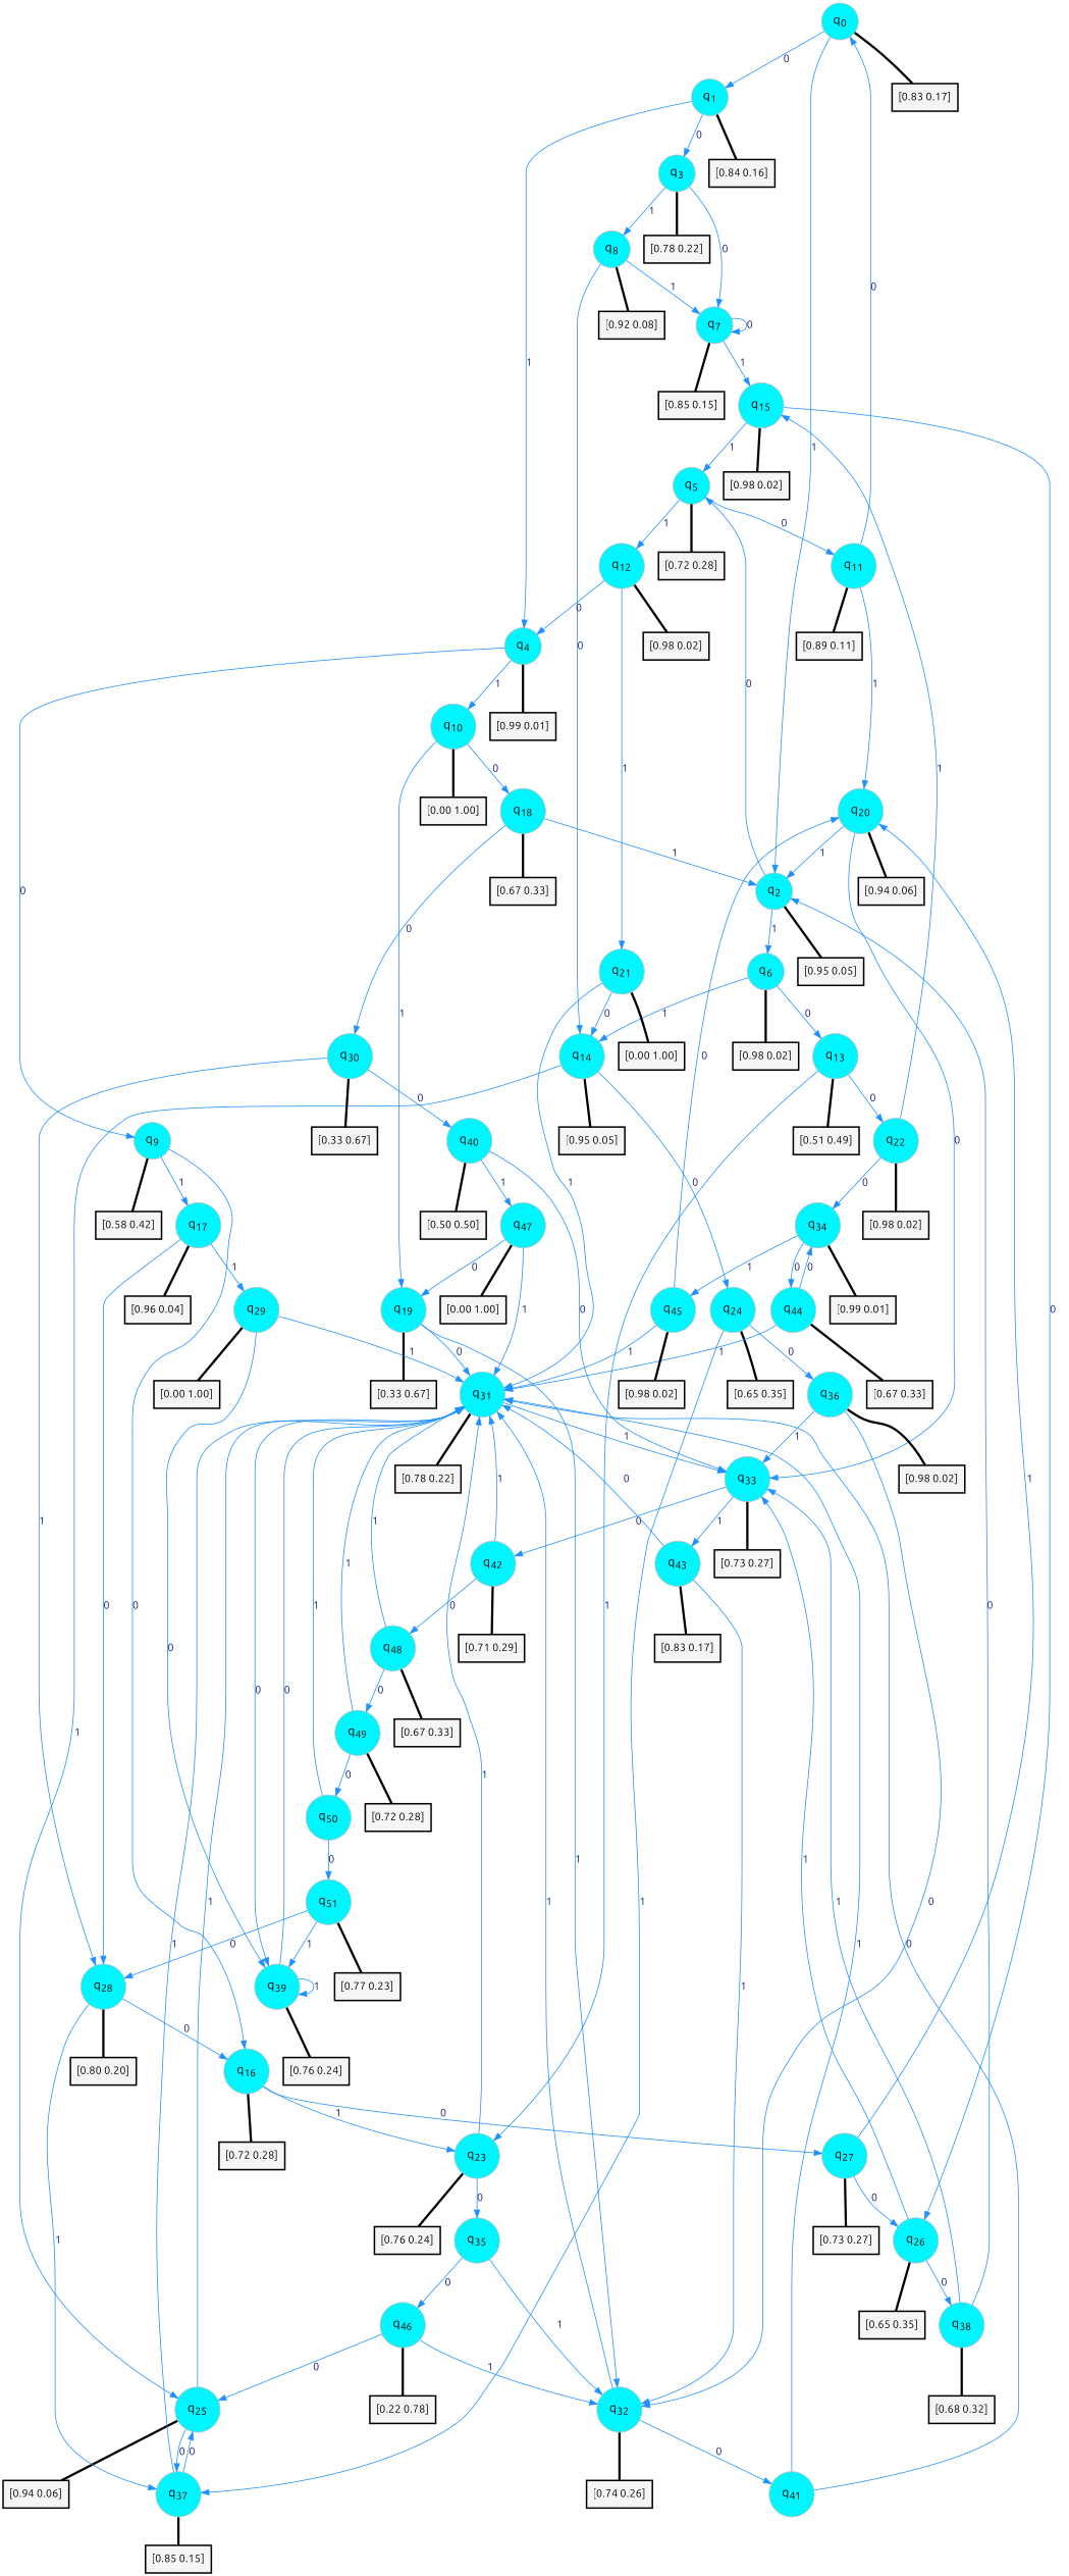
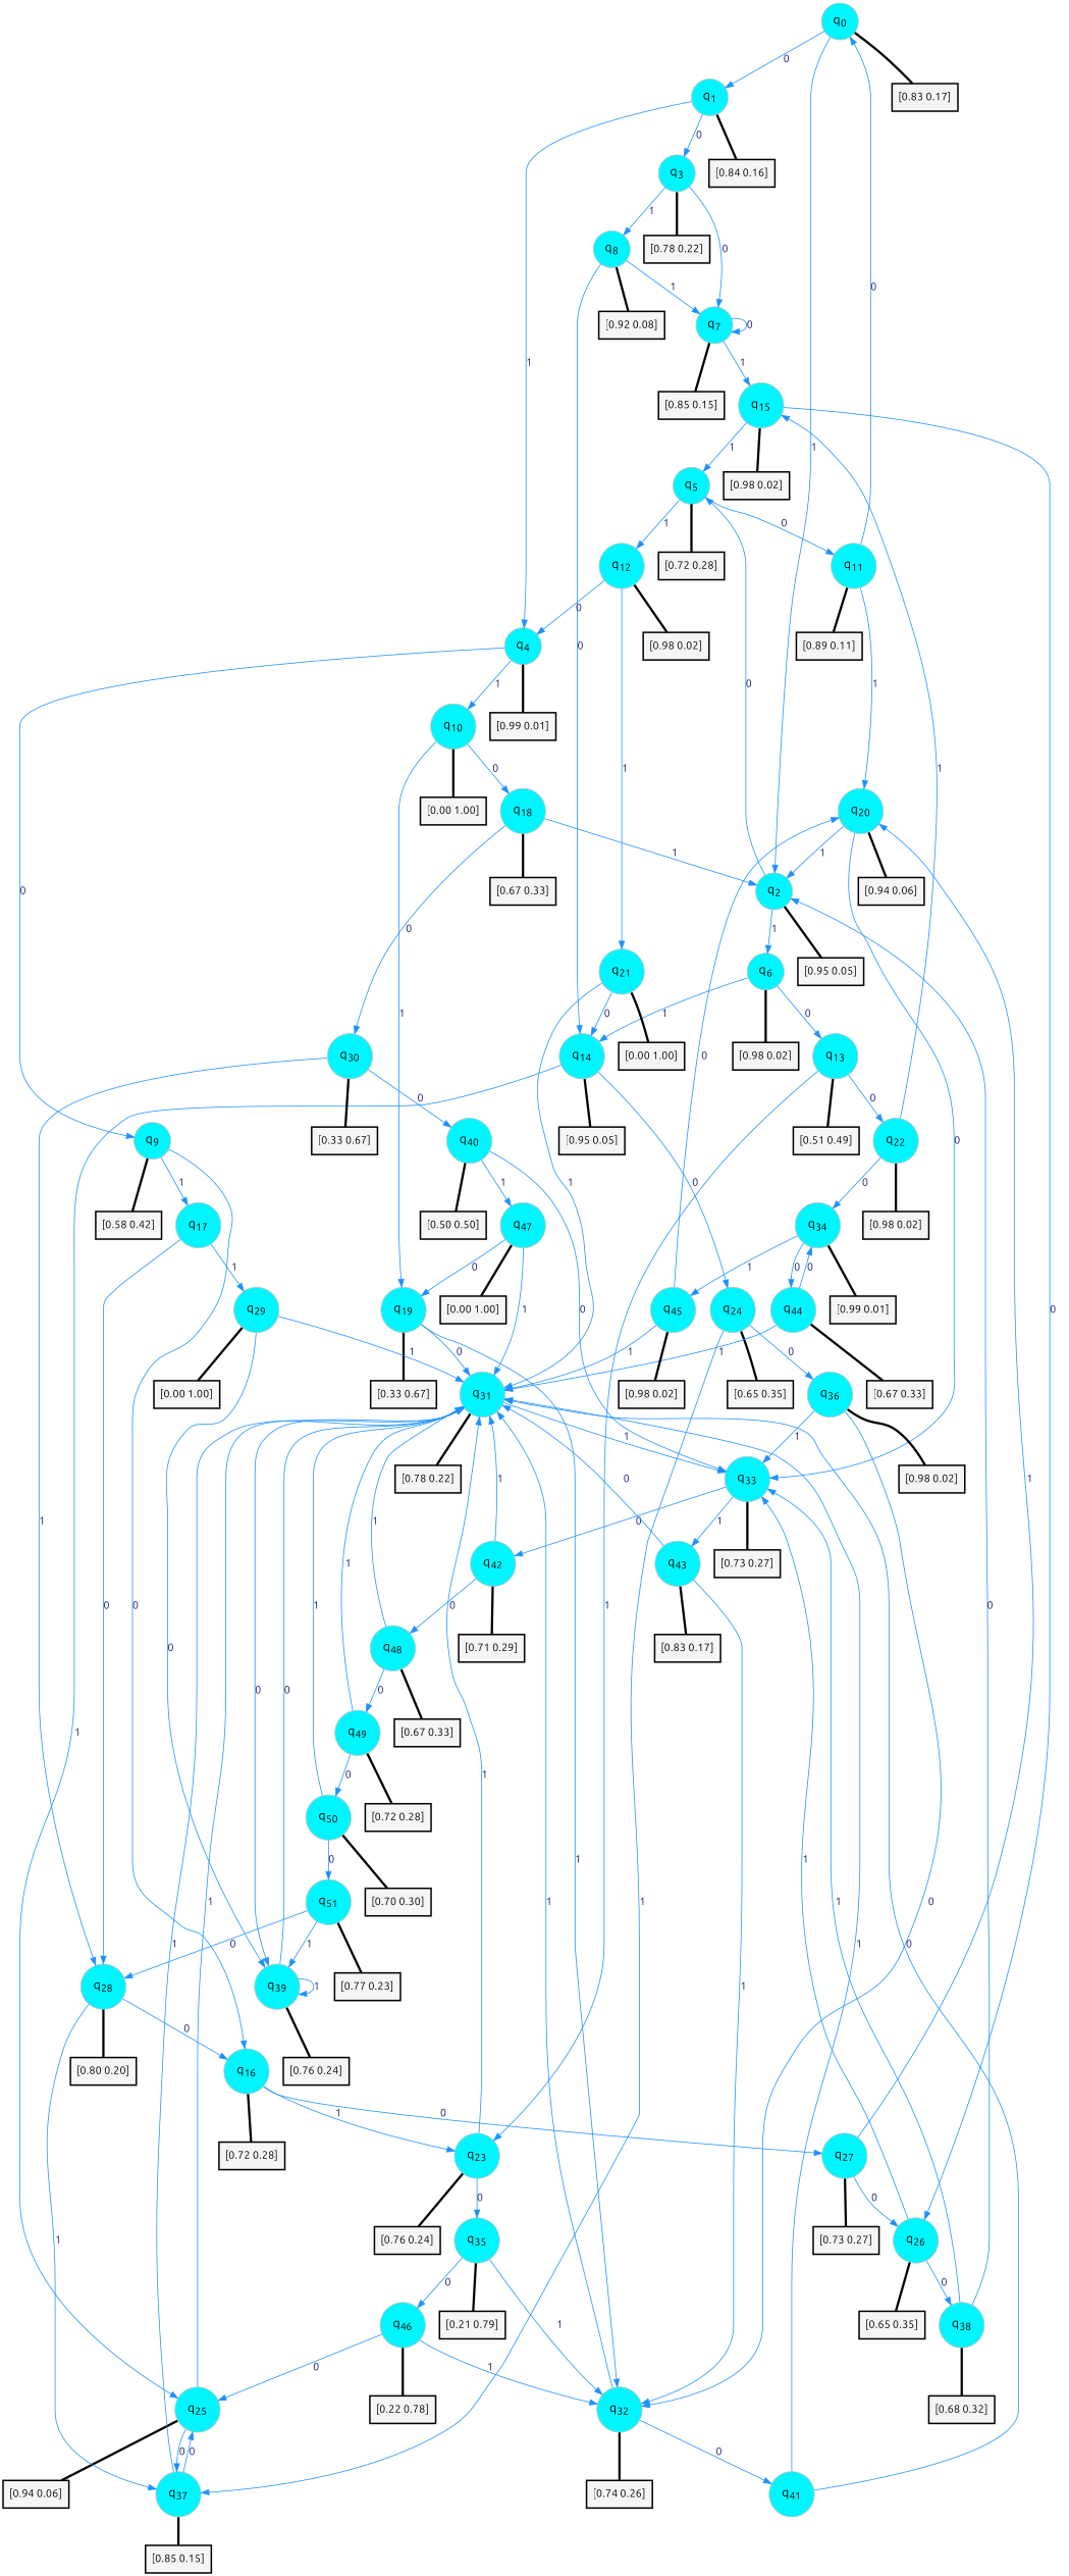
  digraph {
    fontname=Ubuntu
    rankdir=TD
    node [color=gray fillcolor=turquoise1 fontcolor=black fontname=Ubuntu fontsize=16 fontweight=bold shape=circle style=filled]
    edge [arrowsize=1 color=dodgerblue1 fontcolor=midnightblue fontname=Ubuntu fontweight=bold penwidth=1 style=solid weight=20]
    n1 [label=<q<SUB>0</SUB>>]
    n2 [label=<q<SUB>1</SUB>>]
    n3 [label=<q<SUB>2</SUB>>]
    n4 [color=black fillcolor=whitesmoke fontsize=14 label="[0.83 0.17]" penwidth=2 shape=box]
    n5 [label=<q<SUB>3</SUB>>]
    n6 [label=<q<SUB>4</SUB>>]
    n7 [color=black fillcolor=whitesmoke fontsize=14 label="[0.84 0.16]" penwidth=2 shape=box]
    n8 [label=<q<SUB>5</SUB>>]
    n9 [label=<q<SUB>6</SUB>>]
    n10 [color=black fillcolor=whitesmoke fontsize=14 label="[0.95 0.05]" penwidth=2 shape=box]
    n11 [label=<q<SUB>7</SUB>>]
    n12 [label=<q<SUB>8</SUB>>]
    n13 [color=black fillcolor=whitesmoke fontsize=14 label="[0.78 0.22]" penwidth=2 shape=box]
    n14 [label=<q<SUB>9</SUB>>]
    n15 [label=<q<SUB>10</SUB>>]
    n16 [color=black fillcolor=whitesmoke fontsize=14 label="[0.99 0.01]" penwidth=2 shape=box]
    n17 [label=<q<SUB>11</SUB>>]
    n18 [label=<q<SUB>12</SUB>>]
    n19 [color=black fillcolor=whitesmoke fontsize=14 label="[0.72 0.28]" penwidth=2 shape=box]
    n20 [label=<q<SUB>13</SUB>>]
    n21 [label=<q<SUB>14</SUB>>]
    n22 [color=black fillcolor=whitesmoke fontsize=14 label="[0.98 0.02]" penwidth=2 shape=box]
    n23 [label=<q<SUB>15</SUB>>]
    n24 [color=black fillcolor=whitesmoke fontsize=14 label="[0.85 0.15]" penwidth=2 shape=box]
    n25 [color=black fillcolor=whitesmoke fontsize=14 label="[0.92 0.08]" penwidth=2 shape=box]
    n26 [label=<q<SUB>16</SUB>>]
    n27 [label=<q<SUB>17</SUB>>]
    n28 [color=black fillcolor=whitesmoke fontsize=14 label="[0.58 0.42]" penwidth=2 shape=box]
    n29 [label=<q<SUB>18</SUB>>]
    n30 [label=<q<SUB>19</SUB>>]
    n31 [color=black fillcolor=whitesmoke fontsize=14 label="[0.00 1.00]" penwidth=2 shape=box]
    n32 [label=<q<SUB>20</SUB>>]
    n33 [color=black fillcolor=whitesmoke fontsize=14 label="[0.89 0.11]" penwidth=2 shape=box]
    n34 [label=<q<SUB>21</SUB>>]
    n35 [color=black fillcolor=whitesmoke fontsize=14 label="[0.98 0.02]" penwidth=2 shape=box]
    n36 [label=<q<SUB>22</SUB>>]
    n37 [label=<q<SUB>23</SUB>>]
    n38 [color=black fillcolor=whitesmoke fontsize=14 label="[0.51 0.49]" penwidth=2 shape=box]
    n39 [label=<q<SUB>24</SUB>>]
    n40 [label=<q<SUB>25</SUB>>]
    n41 [color=black fillcolor=whitesmoke fontsize=14 label="[0.95 0.05]" penwidth=2 shape=box]
    n42 [label=<q<SUB>26</SUB>>]
    n43 [color=black fillcolor=whitesmoke fontsize=14 label="[0.98 0.02]" penwidth=2 shape=box]
    n44 [label=<q<SUB>27</SUB>>]
    n45 [color=black fillcolor=whitesmoke fontsize=14 label="[0.72 0.28]" penwidth=2 shape=box]
    n46 [label=<q<SUB>28</SUB>>]
    n47 [label=<q<SUB>29</SUB>>]
-   n48 [color=black fillcolor=whitesmoke fontsize=14 label="[0.96 0.04]" penwidth=2 shape=box]
    n49 [label=<q<SUB>30</SUB>>]
    n50 [color=black fillcolor=whitesmoke fontsize=14 label="[0.67 0.33]" penwidth=2 shape=box]
    n51 [label=<q<SUB>31</SUB>>]
    n52 [label=<q<SUB>32</SUB>>]
    n53 [color=black fillcolor=whitesmoke fontsize=14 label="[0.33 0.67]" penwidth=2 shape=box]
    n54 [label=<q<SUB>33</SUB>>]
    n55 [color=black fillcolor=whitesmoke fontsize=14 label="[0.94 0.06]" penwidth=2 shape=box]
    n56 [color=black fillcolor=whitesmoke fontsize=14 label="[0.00 1.00]" penwidth=2 shape=box]
    n57 [label=<q<SUB>34</SUB>>]
    n58 [color=black fillcolor=whitesmoke fontsize=14 label="[0.98 0.02]" penwidth=2 shape=box]
    n59 [label=<q<SUB>35</SUB>>]
    n60 [color=black fillcolor=whitesmoke fontsize=14 label="[0.76 0.24]" penwidth=2 shape=box]
    n61 [label=<q<SUB>36</SUB>>]
    n62 [label=<q<SUB>37</SUB>>]
    n63 [color=black fillcolor=whitesmoke fontsize=14 label="[0.65 0.35]" penwidth=2 shape=box]
    n64 [color=black fillcolor=whitesmoke fontsize=14 label="[0.94 0.06]" penwidth=2 shape=box]
    n65 [label=<q<SUB>38</SUB>>]
    n66 [color=black fillcolor=whitesmoke fontsize=14 label="[0.65 0.35]" penwidth=2 shape=box]
    n67 [color=black fillcolor=whitesmoke fontsize=14 label="[0.73 0.27]" penwidth=2 shape=box]
    n68 [color=black fillcolor=whitesmoke fontsize=14 label="[0.80 0.20]" penwidth=2 shape=box]
    n69 [label=<q<SUB>39</SUB>>]
    n70 [color=black fillcolor=whitesmoke fontsize=14 label="[0.00 1.00]" penwidth=2 shape=box]
    n71 [label=<q<SUB>40</SUB>>]
    n72 [color=black fillcolor=whitesmoke fontsize=14 label="[0.33 0.67]" penwidth=2 shape=box]
    n73 [color=black fillcolor=whitesmoke fontsize=14 label="[0.78 0.22]" penwidth=2 shape=box]
    n74 [label=<q<SUB>41</SUB>>]
    n75 [color=black fillcolor=whitesmoke fontsize=14 label="[0.74 0.26]" penwidth=2 shape=box]
    n76 [label=<q<SUB>42</SUB>>]
    n77 [label=<q<SUB>43</SUB>>]
    n78 [color=black fillcolor=whitesmoke fontsize=14 label="[0.73 0.27]" penwidth=2 shape=box]
    n79 [label=<q<SUB>44</SUB>>]
    n80 [label=<q<SUB>45</SUB>>]
    n81 [color=black fillcolor=whitesmoke fontsize=14 label="[0.99 0.01]" penwidth=2 shape=box]
    n82 [label=<q<SUB>46</SUB>>]
+   n83 [color=black fillcolor=whitesmoke fontsize=14 label="[0.21 0.79]" penwidth=2 shape=box]
    n84 [color=black fillcolor=whitesmoke fontsize=14 label="[0.98 0.02]" penwidth=2 shape=box]
    n85 [color=black fillcolor=whitesmoke fontsize=14 label="[0.85 0.15]" penwidth=2 shape=box]
    n86 [color=black fillcolor=whitesmoke fontsize=14 label="[0.68 0.32]" penwidth=2 shape=box]
    n87 [color=black fillcolor=whitesmoke fontsize=14 label="[0.76 0.24]" penwidth=2 shape=box]
    n88 [label=<q<SUB>47</SUB>>]
    n89 [color=black fillcolor=whitesmoke fontsize=14 label="[0.50 0.50]" penwidth=2 shape=box]
    n90 [label=<q<SUB>48</SUB>>]
    n91 [color=black fillcolor=whitesmoke fontsize=14 label="[0.71 0.29]" penwidth=2 shape=box]
    n92 [color=black fillcolor=whitesmoke fontsize=14 label="[0.83 0.17]" penwidth=2 shape=box]
    n93 [color=black fillcolor=whitesmoke fontsize=14 label="[0.67 0.33]" penwidth=2 shape=box]
    n94 [color=black fillcolor=whitesmoke fontsize=14 label="[0.98 0.02]" penwidth=2 shape=box]
    n95 [color=black fillcolor=whitesmoke fontsize=14 label="[0.22 0.78]" penwidth=2 shape=box]
    n96 [color=black fillcolor=whitesmoke fontsize=14 label="[0.00 1.00]" penwidth=2 shape=box]
    n97 [label=<q<SUB>49</SUB>>]
    n98 [color=black fillcolor=whitesmoke fontsize=14 label="[0.67 0.33]" penwidth=2 shape=box]
    n99 [label=<q<SUB>50</SUB>>]
    n100 [color=black fillcolor=whitesmoke fontsize=14 label="[0.72 0.28]" penwidth=2 shape=box]
    n101 [label=<q<SUB>51</SUB>>]
+   n102 [color=black fillcolor=whitesmoke fontsize=14 label="[0.70 0.30]" penwidth=2 shape=box]
    n103 [color=black fillcolor=whitesmoke fontsize=14 label="[0.77 0.23]" penwidth=2 shape=box]
    n1 -> n2 [label=0]
    n1 -> n3 [label=1]
    n1 -> n4 [arrowhead=none color=black penwidth=3]
    n2 -> n5 [label=0]
    n2 -> n6 [label=1]
    n2 -> n7 [arrowhead=none color=black penwidth=3]
    n3 -> n8 [label=0]
    n3 -> n9 [label=1]
    n3 -> n10 [arrowhead=none color=black penwidth=3]
    n5 -> n11 [label=0]
    n5 -> n12 [label=1]
    n5 -> n13 [arrowhead=none color=black penwidth=3]
    n6 -> n14 [label=0]
    n6 -> n15 [label=1]
    n6 -> n16 [arrowhead=none color=black penwidth=3]
    n8 -> n17 [label=0]
    n8 -> n18 [label=1]
    n8 -> n19 [arrowhead=none color=black penwidth=3]
    n9 -> n20 [label=0]
    n9 -> n21 [label=1]
    n9 -> n22 [arrowhead=none color=black penwidth=3]
    n11 -> n11 [label=0]
    n11 -> n23 [label=1]
    n11 -> n24 [arrowhead=none color=black penwidth=3]
    n12 -> n11 [label=1]
    n12 -> n21 [label=0]
    n12 -> n25 [arrowhead=none color=black penwidth=3]
    n14 -> n26 [label=0]
    n14 -> n27 [label=1]
    n14 -> n28 [arrowhead=none color=black penwidth=3]
    n15 -> n29 [label=0]
    n15 -> n30 [label=1]
    n15 -> n31 [arrowhead=none color=black penwidth=3]
    n17 -> n1 [label=0]
    n17 -> n32 [label=1]
    n17 -> n33 [arrowhead=none color=black penwidth=3]
    n18 -> n6 [label=0]
    n18 -> n34 [label=1]
    n18 -> n35 [arrowhead=none color=black penwidth=3]
    n20 -> n36 [label=0]
    n20 -> n37 [label=1]
    n20 -> n38 [arrowhead=none color=black penwidth=3]
    n21 -> n39 [label=0]
    n21 -> n40 [label=1]
    n21 -> n41 [arrowhead=none color=black penwidth=3]
    n23 -> n8 [label=1]
    n23 -> n42 [label=0]
    n23 -> n43 [arrowhead=none color=black penwidth=3]
    n26 -> n37 [label=1]
    n26 -> n44 [label=0]
    n26 -> n45 [arrowhead=none color=black penwidth=3]
    n27 -> n46 [label=0]
    n27 -> n47 [label=1]
-   n27 -> n48 [arrowhead=none color=black penwidth=3]
    n29 -> n3 [label=1]
    n29 -> n49 [label=0]
    n29 -> n50 [arrowhead=none color=black penwidth=3]
    n30 -> n51 [label=0]
    n30 -> n52 [label=1]
    n30 -> n53 [arrowhead=none color=black penwidth=3]
    n32 -> n3 [label=1]
    n32 -> n54 [label=0]
    n32 -> n55 [arrowhead=none color=black penwidth=3]
    n34 -> n21 [label=0]
    n34 -> n51 [label=1]
    n34 -> n56 [arrowhead=none color=black penwidth=3]
    n36 -> n23 [label=1]
    n36 -> n57 [label=0]
    n36 -> n58 [arrowhead=none color=black penwidth=3]
    n37 -> n51 [label=1]
    n37 -> n59 [label=0]
    n37 -> n60 [arrowhead=none color=black penwidth=3]
    n39 -> n61 [label=0]
    n39 -> n62 [label=1]
    n39 -> n63 [arrowhead=none color=black penwidth=3]
    n40 -> n51 [label=1]
    n40 -> n62 [label=0]
    n40 -> n64 [arrowhead=none color=black penwidth=3]
    n42 -> n54 [label=1]
    n42 -> n65 [label=0]
    n42 -> n66 [arrowhead=none color=black penwidth=3]
    n44 -> n32 [label=1]
    n44 -> n42 [label=0]
    n44 -> n67 [arrowhead=none color=black penwidth=3]
    n46 -> n26 [label=0]
    n46 -> n62 [label=1]
    n46 -> n68 [arrowhead=none color=black penwidth=3]
    n47 -> n51 [label=1]
    n47 -> n69 [label=0]
    n47 -> n70 [arrowhead=none color=black penwidth=3]
    n49 -> n46 [label=1]
    n49 -> n71 [label=0]
    n49 -> n72 [arrowhead=none color=black penwidth=3]
    n51 -> n54 [label=1]
    n51 -> n69 [label=0]
    n51 -> n73 [arrowhead=none color=black penwidth=3]
    n52 -> n51 [label=1]
    n52 -> n74 [label=0]
    n52 -> n75 [arrowhead=none color=black penwidth=3]
    n54 -> n76 [label=0]
    n54 -> n77 [label=1]
    n54 -> n78 [arrowhead=none color=black penwidth=3]
    n57 -> n79 [label=0]
    n57 -> n80 [label=1]
    n57 -> n81 [arrowhead=none color=black penwidth=3]
    n59 -> n52 [label=1]
    n59 -> n82 [label=0]
+   n59 -> n83 [arrowhead=none color=black penwidth=3]
    n61 -> n52 [label=0]
    n61 -> n54 [label=1]
    n61 -> n84 [arrowhead=none color=black penwidth=3]
    n62 -> n40 [label=0]
    n62 -> n51 [label=1]
    n62 -> n85 [arrowhead=none color=black penwidth=3]
    n65 -> n3 [label=0]
    n65 -> n54 [label=1]
    n65 -> n86 [arrowhead=none color=black penwidth=3]
    n69 -> n51 [label=0]
    n69 -> n69 [label=1]
    n69 -> n87 [arrowhead=none color=black penwidth=3]
    n71 -> n54 [label=0]
    n71 -> n88 [label=1]
    n71 -> n89 [arrowhead=none color=black penwidth=3]
    n74 -> n51 [label=0]
    n74 -> n51 [label=1]
    n76 -> n51 [label=1]
    n76 -> n90 [label=0]
    n76 -> n91 [arrowhead=none color=black penwidth=3]
    n77 -> n51 [label=0]
    n77 -> n52 [label=1]
    n77 -> n92 [arrowhead=none color=black penwidth=3]
    n79 -> n51 [label=1]
    n79 -> n57 [label=0]
    n79 -> n93 [arrowhead=none color=black penwidth=3]
    n80 -> n32 [label=0]
    n80 -> n51 [label=1]
    n80 -> n94 [arrowhead=none color=black penwidth=3]
    n82 -> n40 [label=0]
    n82 -> n52 [label=1]
    n82 -> n95 [arrowhead=none color=black penwidth=3]
    n88 -> n30 [label=0]
    n88 -> n51 [label=1]
    n88 -> n96 [arrowhead=none color=black penwidth=3]
    n90 -> n51 [label=1]
    n90 -> n97 [label=0]
    n90 -> n98 [arrowhead=none color=black penwidth=3]
    n97 -> n51 [label=1]
    n97 -> n99 [label=0]
    n97 -> n100 [arrowhead=none color=black penwidth=3]
    n99 -> n51 [label=1]
    n99 -> n101 [label=0]
+   n99 -> n102 [arrowhead=none color=black penwidth=3]
    n101 -> n46 [label=0]
    n101 -> n69 [label=1]
    n101 -> n103 [arrowhead=none color=black penwidth=3]
  }
